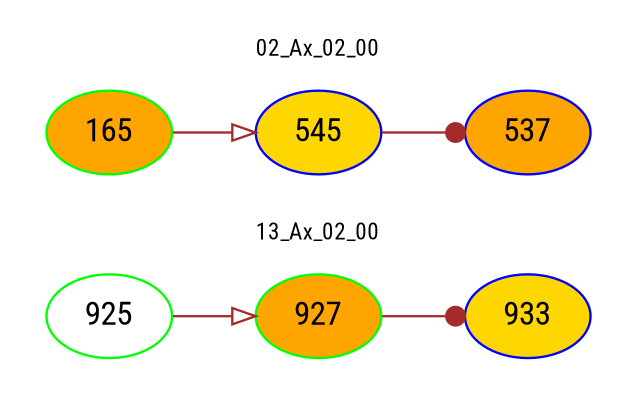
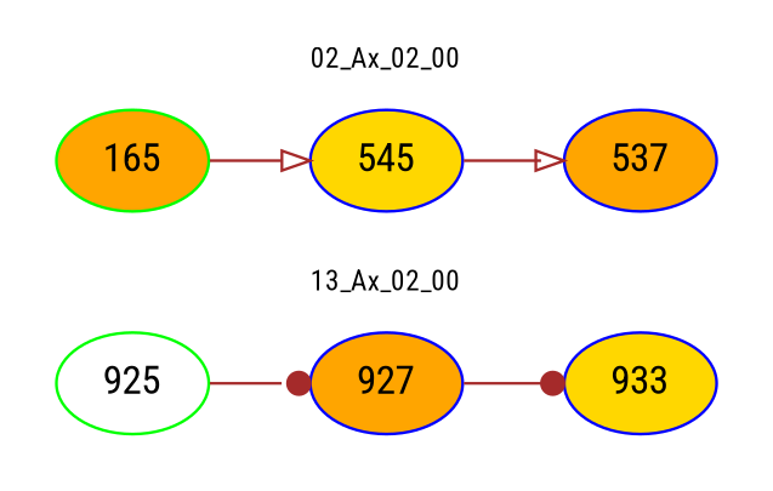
  digraph {
    fontname="Roboto Condensed"
    rankdir=LR
    node [color=blue fillcolor=orange fontname="Roboto Condensed" style=filled]
    edge [arrowhead=onormal color=brown fontname="Roboto Condensed"]
    n1 [color=green fillcolor=white label=925]
-   n2 [color=green label=927]
+   n2 [label=927]
    n3 [fillcolor=gold label=933]
    n4 [color=green label=165]
    n5 [fillcolor=gold label=545]
    n6 [label=537]
    subgraph cluster_1 {
      color=white
      fontsize=10
      label="13_Ax_02_00"
      n1
      n2
      n3
    }
    subgraph cluster_2 {
      color=white
      fontsize=10
      label="02_Ax_02_00"
      n4
      n5
      n6
    }
-   n1 -> n2
+   n1 -> n2 [arrowhead=dot]
    n2 -> n3 [arrowhead=dot]
    n4 -> n5
-   n5 -> n6 [arrowhead=dot]
+   n5 -> n6
  }
